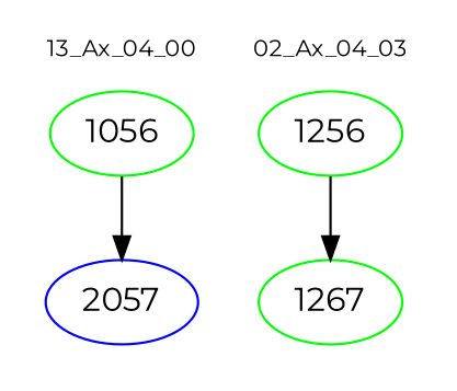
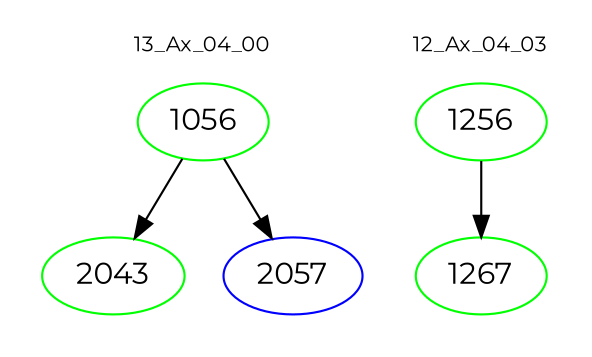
  digraph {
    fontname=Montserrat
    node [color=green fontname=Montserrat]
    edge [color=black fontname=Montserrat]
    n1 [label=1056]
+   n2 [label=2043]
    n3 [color=blue label=2057]
    n4 [label=1256]
    n5 [label=1267]
    subgraph cluster_1 {
      color=white
      fontsize=10
      label="13_Ax_04_00"
      n1
+     n2
      n3
    }
    subgraph cluster_2 {
      color=white
      fontsize=10
-     label="02_Ax_04_03"
+     label="12_Ax_04_03"
      n4
      n5
    }
+   n1 -> n2
    n1 -> n3
    n4 -> n5
  }
